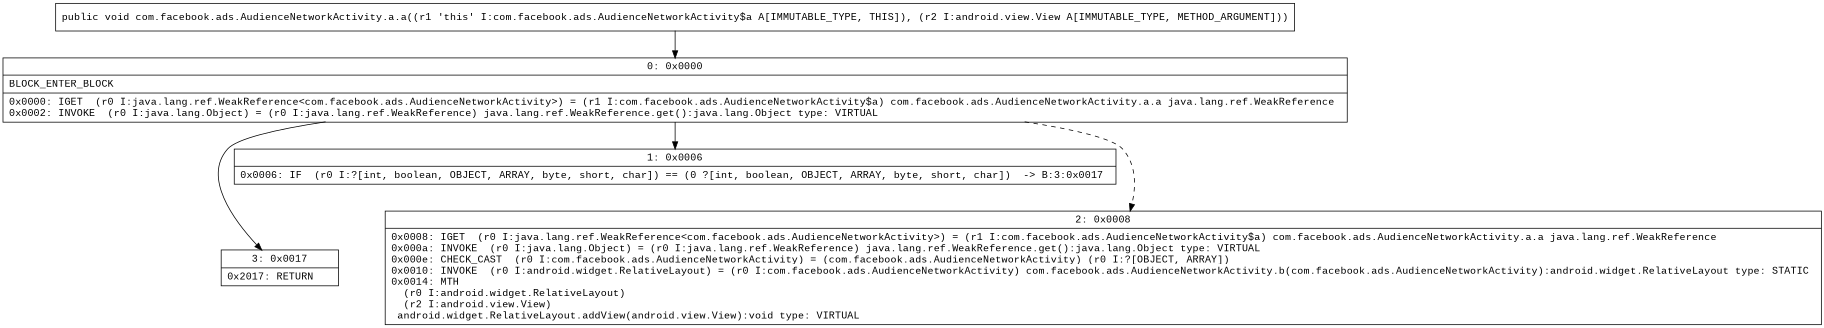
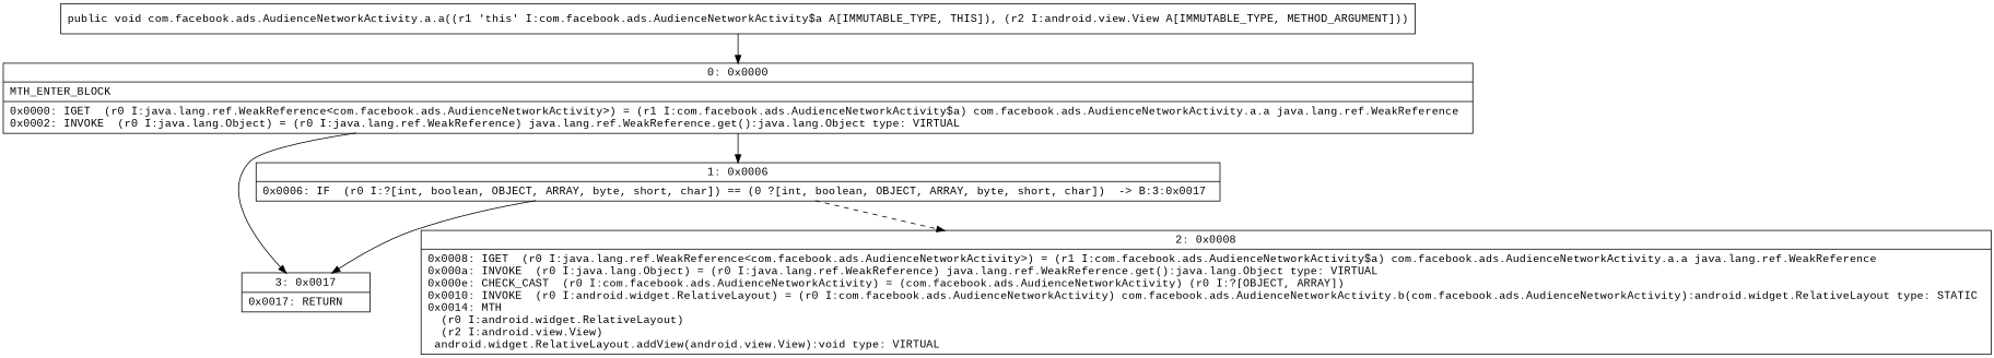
  digraph {
    fontname="Liberation Mono"
    node [fontname="Liberation Mono" shape=record]
    edge [fontname="Liberation Mono"]
-   n1 [label="{0\:\ 0x0000|BLOCK_ENTER_BLOCK\l|0x0000: IGET  (r0 I:java.lang.ref.WeakReference\<com.facebook.ads.AudienceNetworkActivity\>) = (r1 I:com.facebook.ads.AudienceNetworkActivity$a) com.facebook.ads.AudienceNetworkActivity.a.a java.lang.ref.WeakReference \l0x0002: INVOKE  (r0 I:java.lang.Object) = (r0 I:java.lang.ref.WeakReference) java.lang.ref.WeakReference.get():java.lang.Object type: VIRTUAL \l}"]
+   n1 [label="{0\:\ 0x0000|MTH_ENTER_BLOCK\l|0x0000: IGET  (r0 I:java.lang.ref.WeakReference\<com.facebook.ads.AudienceNetworkActivity\>) = (r1 I:com.facebook.ads.AudienceNetworkActivity$a) com.facebook.ads.AudienceNetworkActivity.a.a java.lang.ref.WeakReference \l0x0002: INVOKE  (r0 I:java.lang.Object) = (r0 I:java.lang.ref.WeakReference) java.lang.ref.WeakReference.get():java.lang.Object type: VIRTUAL \l}"]
    n2 [label="{1\:\ 0x0006|0x0006: IF  (r0 I:?[int, boolean, OBJECT, ARRAY, byte, short, char]) == (0 ?[int, boolean, OBJECT, ARRAY, byte, short, char])  \-\> B:3:0x0017 \l}"]
-   n3 [label="{3\:\ 0x0017|0x2017: RETURN   \l}"]
+   n3 [label="{3\:\ 0x0017|0x0017: RETURN   \l}"]
    n4 [label="{2\:\ 0x0008|0x0008: IGET  (r0 I:java.lang.ref.WeakReference\<com.facebook.ads.AudienceNetworkActivity\>) = (r1 I:com.facebook.ads.AudienceNetworkActivity$a) com.facebook.ads.AudienceNetworkActivity.a.a java.lang.ref.WeakReference \l0x000a: INVOKE  (r0 I:java.lang.Object) = (r0 I:java.lang.ref.WeakReference) java.lang.ref.WeakReference.get():java.lang.Object type: VIRTUAL \l0x000e: CHECK_CAST  (r0 I:com.facebook.ads.AudienceNetworkActivity) = (com.facebook.ads.AudienceNetworkActivity) (r0 I:?[OBJECT, ARRAY]) \l0x0010: INVOKE  (r0 I:android.widget.RelativeLayout) = (r0 I:com.facebook.ads.AudienceNetworkActivity) com.facebook.ads.AudienceNetworkActivity.b(com.facebook.ads.AudienceNetworkActivity):android.widget.RelativeLayout type: STATIC \l0x0014: MTH  \l  (r0 I:android.widget.RelativeLayout)\l  (r2 I:android.view.View)\l android.widget.RelativeLayout.addView(android.view.View):void type: VIRTUAL \l}"]
    n5 [label="{public void com.facebook.ads.AudienceNetworkActivity.a.a((r1 'this' I:com.facebook.ads.AudienceNetworkActivity$a A[IMMUTABLE_TYPE, THIS]), (r2 I:android.view.View A[IMMUTABLE_TYPE, METHOD_ARGUMENT])) }"]
    n1 -> n2
    n1 -> n3
-   n1 -> n4 [style=dashed]
+   n2 -> n3
+   n2 -> n4 [style=dashed]
    n5 -> n1
  }
